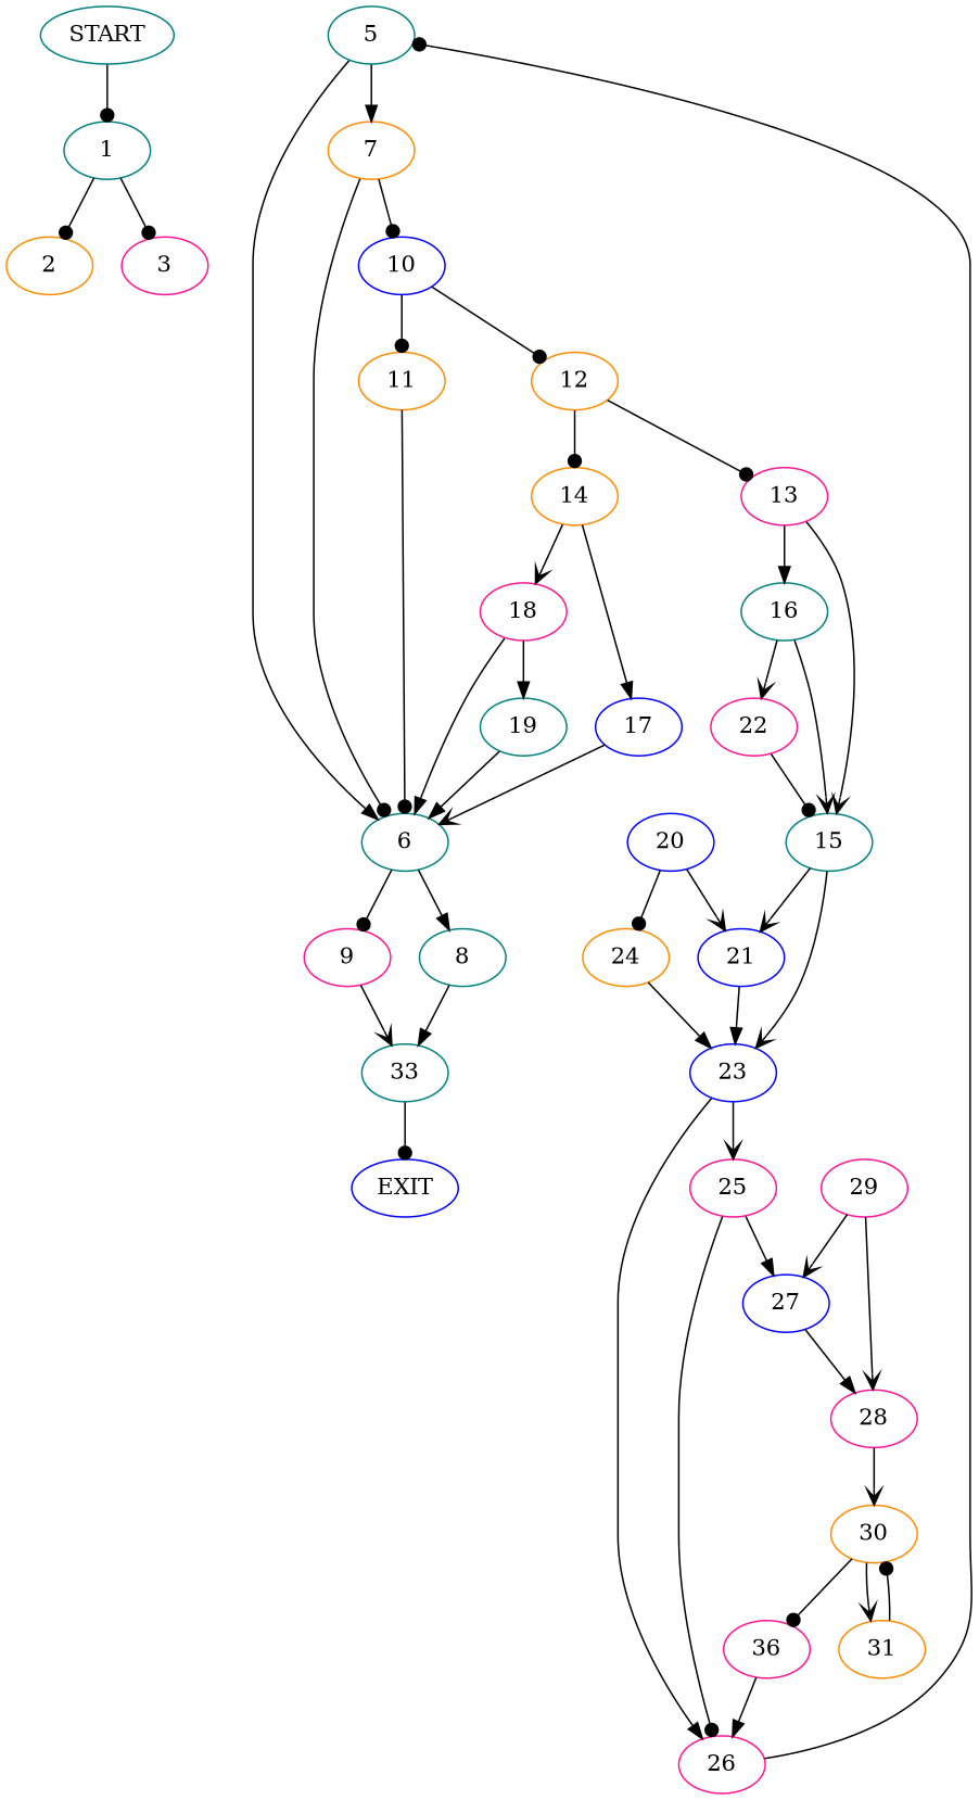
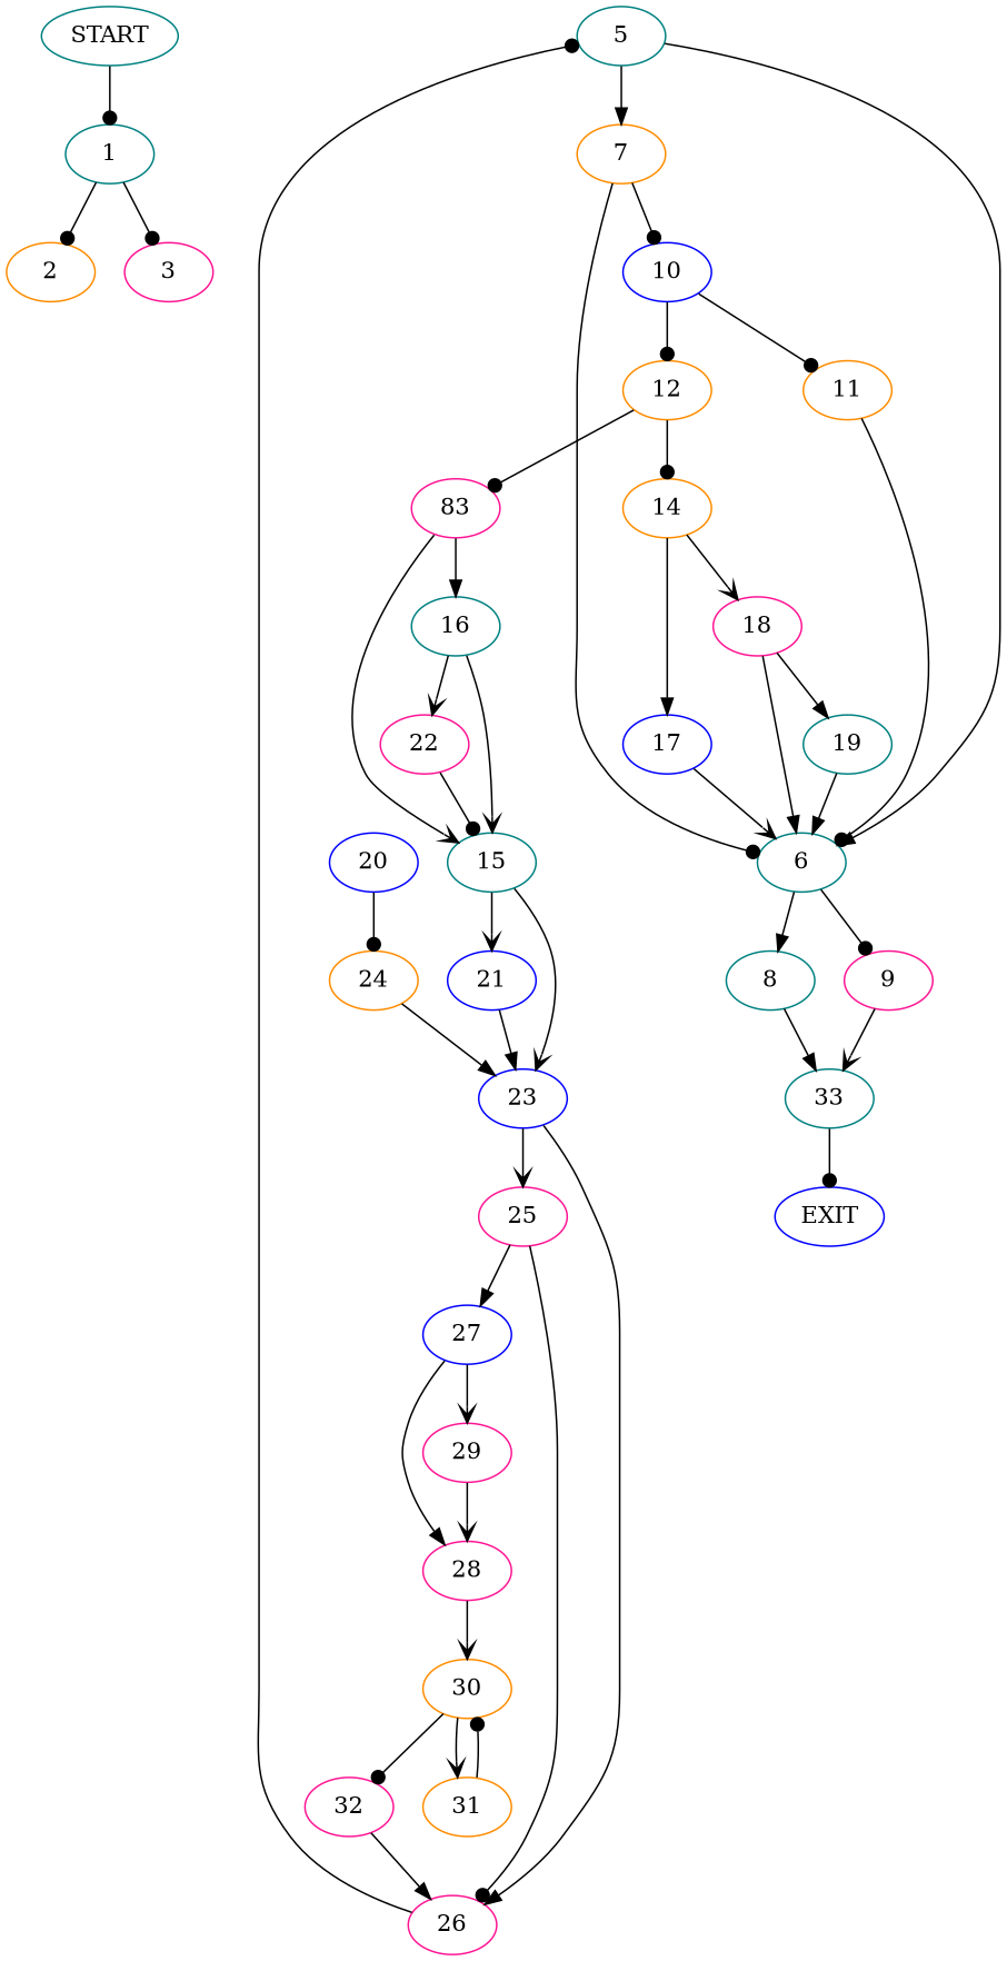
  digraph {
    node [color=deeppink]
    edge [arrowhead=dot]
    n1 [color=teal label=START]
    1 [color=teal]
    2 [color=darkorange]
    3
    n5 [color=blue label=EXIT]
    5 [color=teal]
    6 [color=teal]
    7 [color=darkorange]
    8 [color=teal]
    9
    10 [color=blue]
    33 [color=teal]
    11 [color=darkorange]
    12 [color=darkorange]
-   13
+   13 [label=83]
    14 [color=darkorange]
    15 [color=teal]
    16 [color=teal]
    17 [color=blue]
    18
    21 [color=blue]
    23 [color=blue]
    22
    19 [color=teal]
    20 [color=blue]
    24 [color=darkorange]
    25
    26
    27 [color=blue]
    28
    29
    30 [color=darkorange]
    31 [color=darkorange]
-   32 [label=36]
+   32
    n1 -> 1
    1 -> 2
    1 -> 3
    5 -> 6 [arrowhead=normal]
    5 -> 7 [arrowhead=normal]
    6 -> 8 [arrowhead=normal]
    6 -> 9
    7 -> 6
    7 -> 10
    8 -> 33 [arrowhead=normal]
    9 -> 33 [arrowhead=vee]
    10 -> 11
    10 -> 12
    33 -> n5
    11 -> 6
    12 -> 13
    12 -> 14
    13 -> 15 [arrowhead=vee]
    13 -> 16 [arrowhead=normal]
    14 -> 17 [arrowhead=normal]
    14 -> 18 [arrowhead=vee]
    15 -> 21 [arrowhead=vee]
    15 -> 23 [arrowhead=vee]
    16 -> 15 [arrowhead=vee]
    16 -> 22 [arrowhead=vee]
    17 -> 6 [arrowhead=vee]
    18 -> 6 [arrowhead=normal]
    18 -> 19 [arrowhead=normal]
    21 -> 23 [arrowhead=normal]
    23 -> 25 [arrowhead=vee]
    23 -> 26 [arrowhead=normal]
    22 -> 15
    19 -> 6 [arrowhead=normal]
-   20 -> 21 [arrowhead=vee]
    20 -> 24
    24 -> 23 [arrowhead=normal]
    25 -> 26
    25 -> 27 [arrowhead=normal]
    26 -> 5
    27 -> 28 [arrowhead=normal]
-   29 -> 27 [arrowhead=vee]
+   27 -> 29 [arrowhead=vee]
    28 -> 30 [arrowhead=vee]
    29 -> 28 [arrowhead=vee]
    30 -> 31 [arrowhead=vee]
    30 -> 32
    31 -> 30
    32 -> 26 [arrowhead=normal]
  }
